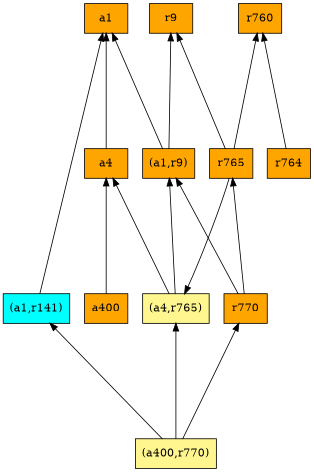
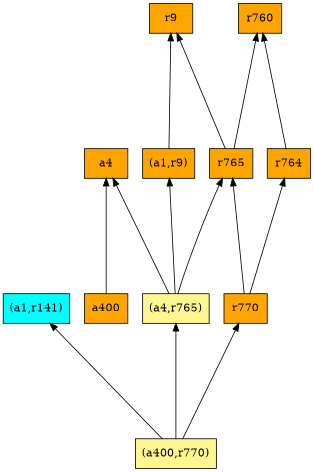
  digraph {
    rankdir=BT
    ranksep=2.0
    node [fillcolor=orange shape=record style=filled]
    n1 [label="{(a1,r9)}"]
-   n2 [label="{a1}"]
    n3 [label="{r9}"]
    n4 [label="{r764}"]
    n5 [label="{r760}"]
    n6 [label="{a4}"]
    n7 [fillcolor=cyan label="{(a1,r141)}"]
    n8 [label="{r765}"]
    n9 [fillcolor=khaki1 label="{(a4,r765)}"]
    n10 [label="{r770}"]
    n11 [fillcolor=khaki1 label="{(a400,r770)}"]
    n12 [label="{a400}"]
-   n1 -> n2
    n1 -> n3
    n4 -> n5
-   n6 -> n2
-   n7 -> n2
    n8 -> n3
    n8 -> n5
    n9 -> n1
    n9 -> n6
-   n8 -> n9
-   n10 -> n1
+   n9 -> n8
+   n10 -> n4
    n10 -> n8
    n11 -> n7
    n11 -> n9
    n11 -> n10
    n12 -> n6
  }
